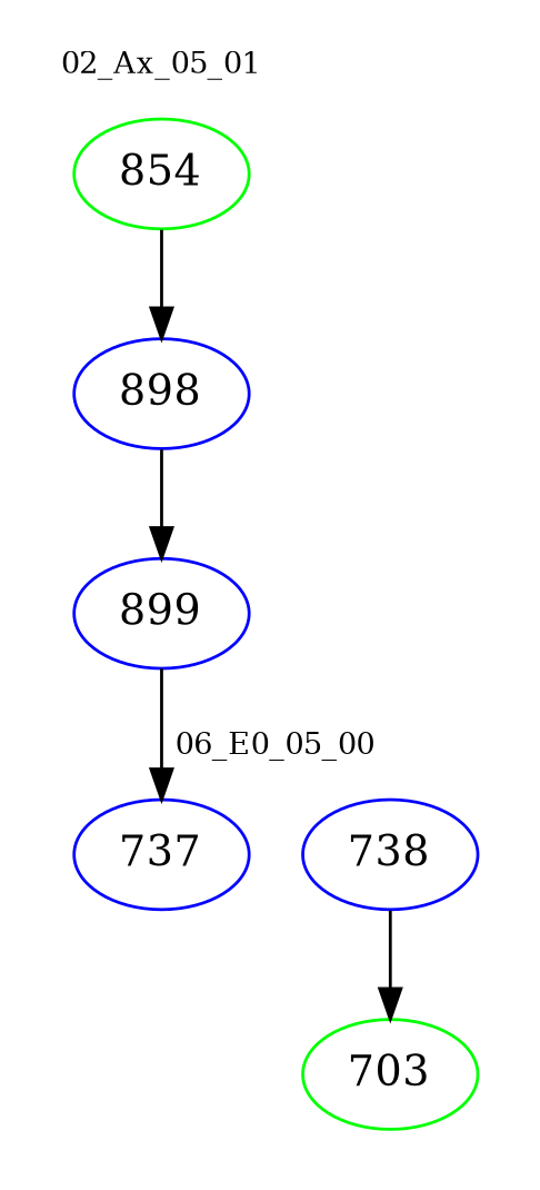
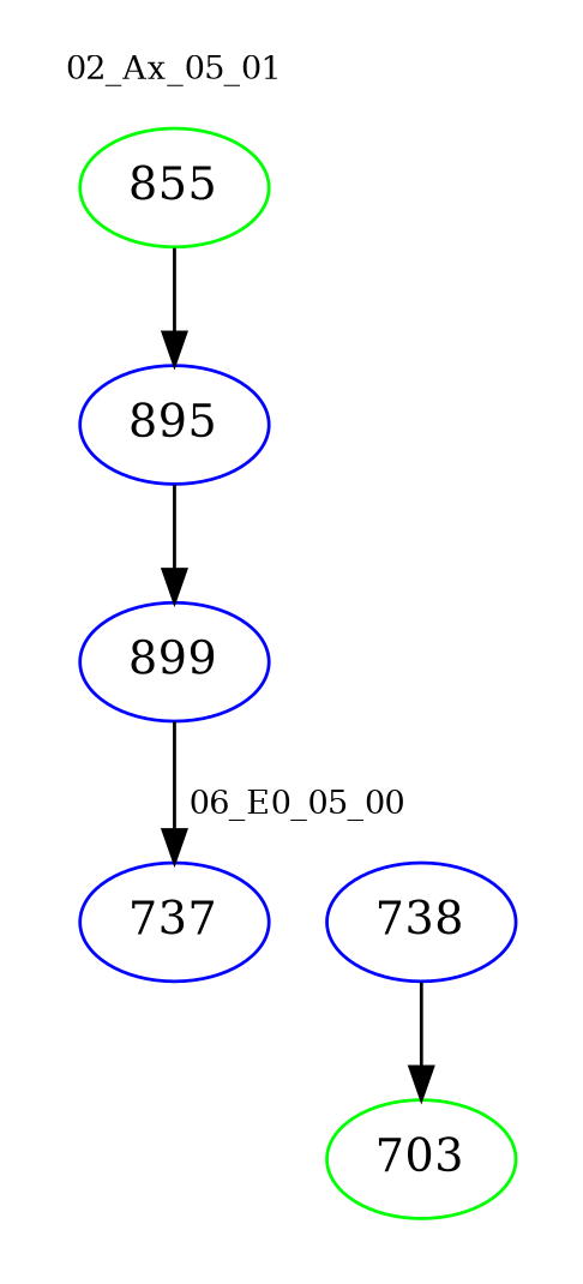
  digraph {
    node [color=blue]
    edge [color=black]
-   n1 [label=898]
-   n2 [color=green label=854]
+   n1 [label=895]
+   n2 [color=green label=855]
    n3 [label=899]
    n4 [label=738]
    n5 [color=green label=703]
    n6 [label=737]
    subgraph cluster_1 {
      color=white
      fontsize=10
      label="02_Ax_05_01"
      n1
      n2
      n3
    }
    subgraph cluster_2 {
      color=white
      fontsize=10
      label="06_E0_05_00"
      n4
      n5
      n6
    }
    n1 -> n3
    n2 -> n1
    n3 -> n6
    n4 -> n5
  }
